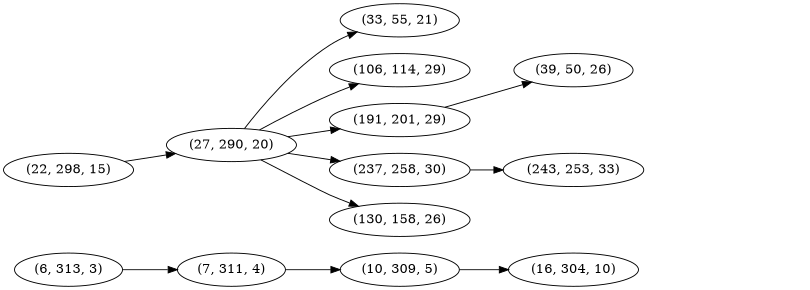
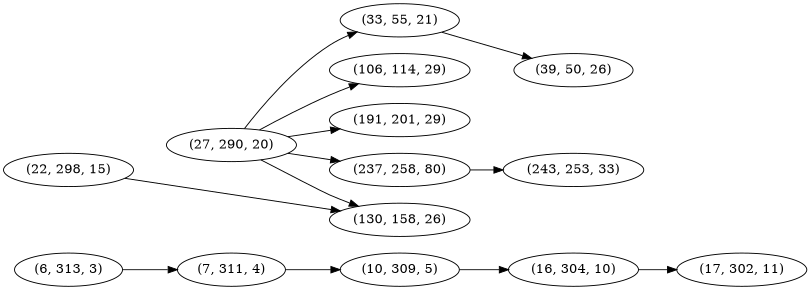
  digraph {
    rankdir=LR
    "(6, 313, 3)"
    "(7, 311, 4)"
    "(10, 309, 5)"
    "(16, 304, 10)"
+   "(17, 302, 11)"
    "(22, 298, 15)"
    "(27, 290, 20)"
    "(33, 55, 21)"
    "(106, 114, 29)"
    "(130, 158, 26)"
    "(191, 201, 29)"
-   "(237, 258, 30)"
+   "(237, 258, 30)" [label="(237, 258, 80)"]
    "(39, 50, 26)"
    "(243, 253, 33)"
    "(6, 313, 3)" -> "(7, 311, 4)"
    "(7, 311, 4)" -> "(10, 309, 5)"
    "(10, 309, 5)" -> "(16, 304, 10)"
-   "(22, 298, 15)" -> "(27, 290, 20)"
+   "(16, 304, 10)" -> "(17, 302, 11)"
+   "(22, 298, 15)" -> "(130, 158, 26)"
    "(27, 290, 20)" -> "(33, 55, 21)"
    "(27, 290, 20)" -> "(106, 114, 29)"
    "(27, 290, 20)" -> "(130, 158, 26)"
    "(27, 290, 20)" -> "(191, 201, 29)"
    "(27, 290, 20)" -> "(237, 258, 30)"
-   "(191, 201, 29)" -> "(39, 50, 26)"
+   "(33, 55, 21)" -> "(39, 50, 26)"
    "(237, 258, 30)" -> "(243, 253, 33)"
  }
